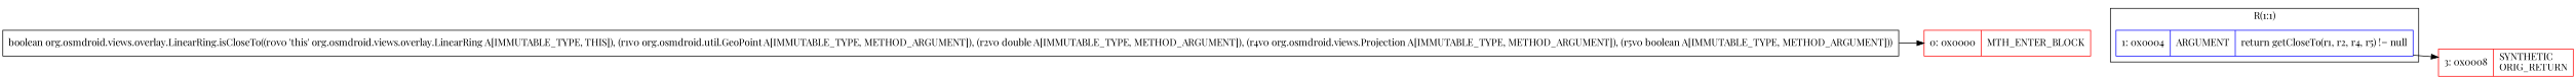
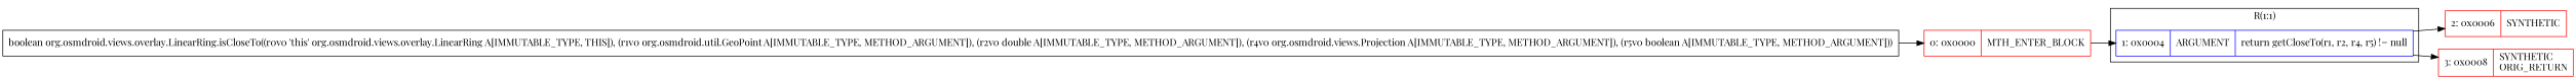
  digraph {
    fontname="Playfair Display"
    rankdir=LR
    node [color=red fontname="Playfair Display" shape=record]
    edge [fontname="Playfair Display"]
    n1 [color=blue label="{1\:\ 0x0004|ARGUMENT\l|return getCloseTo(r1, r2, r4, r5) != null\l}"]
+   n2 [label="{2\:\ 0x0006|SYNTHETIC\l}"]
    n3 [label="{3\:\ 0x0008|SYNTHETIC\lORIG_RETURN\l}"]
    n4 [label="{0\:\ 0x0000|MTH_ENTER_BLOCK\l}"]
    n5 [label="{boolean org.osmdroid.views.overlay.LinearRing.isCloseTo((r0v0 'this' org.osmdroid.views.overlay.LinearRing A[IMMUTABLE_TYPE, THIS]), (r1v0 org.osmdroid.util.GeoPoint A[IMMUTABLE_TYPE, METHOD_ARGUMENT]), (r2v0 double A[IMMUTABLE_TYPE, METHOD_ARGUMENT]), (r4v0 org.osmdroid.views.Projection A[IMMUTABLE_TYPE, METHOD_ARGUMENT]), (r5v0 boolean A[IMMUTABLE_TYPE, METHOD_ARGUMENT])) }" color=""]
    subgraph cluster_1 {
      label="R(1:1)"
      n1
    }
+   n1 -> n2
    n1 -> n3
+   n4 -> n1
    n5 -> n4
  }
